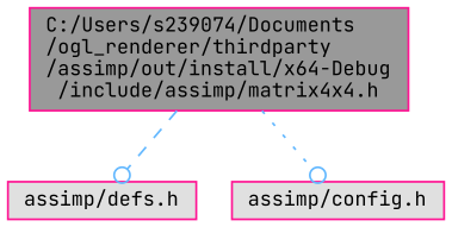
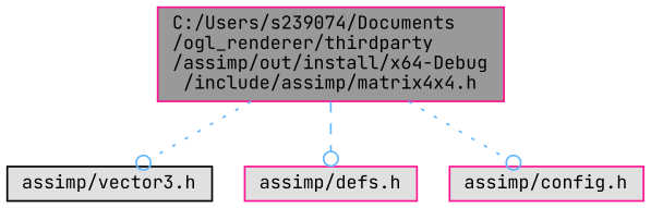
  digraph {
    fontname="JetBrains Mono"
    node [color=deeppink fillcolor="#E0E0E0" fontname="JetBrains Mono" fontsize=10 shape=box style=filled]
    edge [color=steelblue1 fontname="JetBrains Mono" fontsize=10 labelfontname=Helvetica labelfontsize=10 style=dotted arrowhead=odot]
    n1 [fillcolor=grey60 fontcolor=black height=0.2 label="C:/Users/s239074/Documents\l/ogl_renderer/thirdparty\l/assimp/out/install/x64-Debug\l/include/assimp/matrix4x4.h" width=0.4]
+   n2 [color=black height=0.2 label="assimp/vector3.h" width=0.4]
    n3 [height=0.2 label="assimp/defs.h" width=0.4]
    n4 [height=0.2 label="assimp/config.h" width=0.4]
+   n1 -> n2
    n1 -> n3 [style=dashed]
    n1 -> n4
  }
